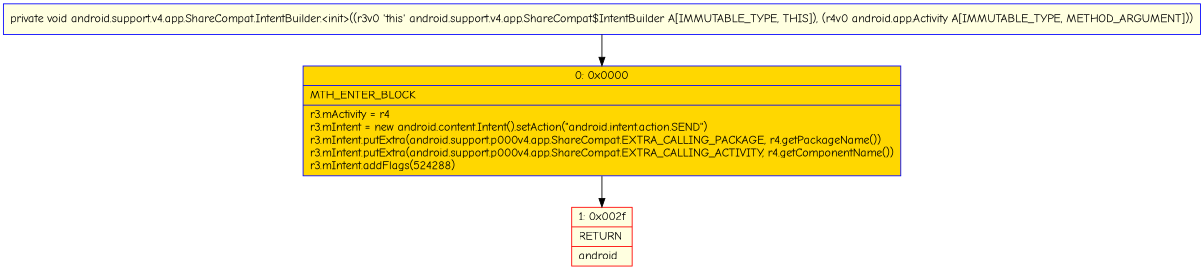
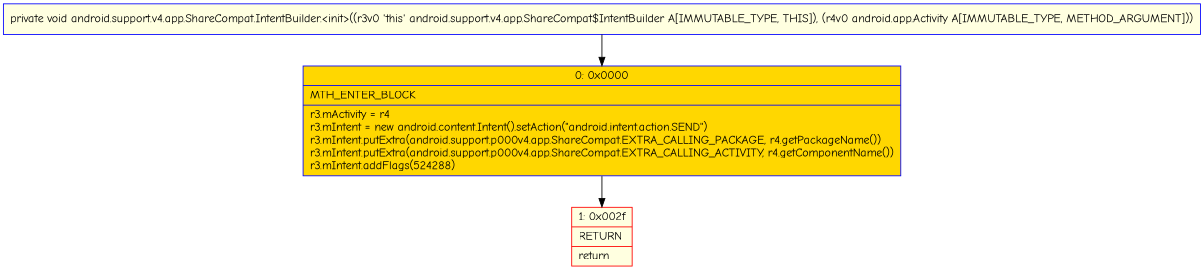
  digraph {
    fontname="Comic Neue"
    node [shape=record style=filled fillcolor=lightyellow color=blue fontname="Comic Neue"]
    edge [fontname="Comic Neue"]
    n1 [label="{0\:\ 0x0000|MTH_ENTER_BLOCK\l|r3.mActivity = r4\lr3.mIntent = new android.content.Intent().setAction(\"android.intent.action.SEND\")\lr3.mIntent.putExtra(android.support.p000v4.app.ShareCompat.EXTRA_CALLING_PACKAGE, r4.getPackageName())\lr3.mIntent.putExtra(android.support.p000v4.app.ShareCompat.EXTRA_CALLING_ACTIVITY, r4.getComponentName())\lr3.mIntent.addFlags(524288)\l}" fillcolor=gold]
-   n2 [label="{1\:\ 0x002f|RETURN\l|android\l}" color=red]
+   n2 [label="{1\:\ 0x002f|RETURN\l|return\l}" color=red]
    n3 [label="{private void android.support.v4.app.ShareCompat.IntentBuilder.\<init\>((r3v0 'this' android.support.v4.app.ShareCompat$IntentBuilder A[IMMUTABLE_TYPE, THIS]), (r4v0 android.app.Activity A[IMMUTABLE_TYPE, METHOD_ARGUMENT])) }"]
    n1 -> n2
    n3 -> n1
  }
